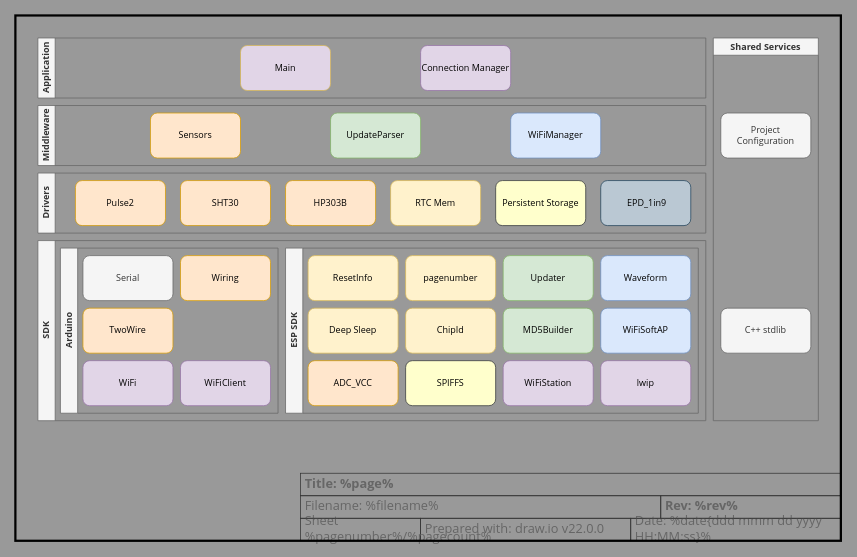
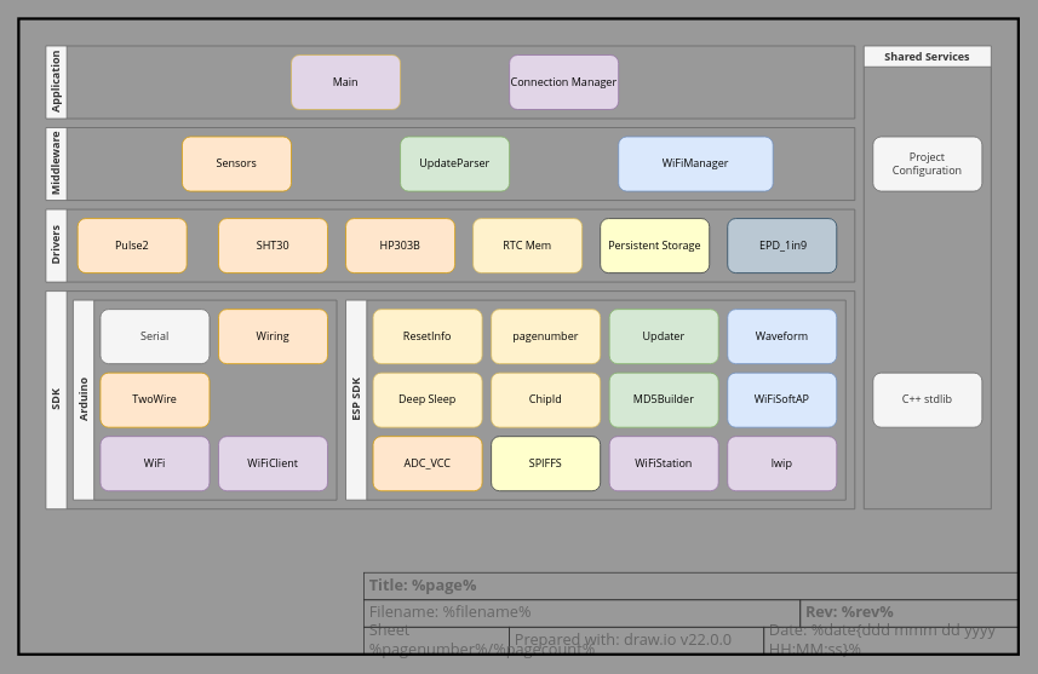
  <mxCell id="0" value="" />
  <mxCell id="1" value="Title Block" style="locked=1;" parent="0" />
  <mxCell id="2" value="Prepared with: draw.io v22.0.0" style="strokeWidth=1;shadow=0;dashed=0;align=center;html=1;shape=mxgraph.mockup.text.textBox;fontColor=#666666;align=left;fontSize=17;spacingLeft=4;spacingTop=-3;whiteSpace=wrap;strokeColor=#333333;mainText=;fillColor=none;fontFamily=Open Sans;movable=1;resizable=1;rotatable=1;deletable=1;editable=1;locked=0;connectable=1;" parent="1" vertex="1"><mxGeometry x="560" y="690" width="280" height="30" as="geometry" /></mxCell>
  <mxCell id="3" value="&lt;div align=&quot;left&quot;&gt;Sheet %pagenumber%/%pagecount%&lt;/div&gt;" style="strokeWidth=1;shadow=0;dashed=0;align=left;html=1;shape=mxgraph.mockup.text.textBox;fontColor=#666666;align=left;fontSize=17;spacingLeft=4;spacingTop=-3;whiteSpace=wrap;strokeColor=#333333;mainText=;fillColor=none;fontFamily=Open Sans;movable=1;resizable=1;rotatable=1;deletable=1;editable=1;locked=0;connectable=1;" parent="1" vertex="1"><mxGeometry x="400" y="690" width="160" height="30" as="geometry" /></mxCell>
  <mxCell id="4" value="Date: &lt;font style=&quot;font-size: 17px;&quot;&gt;%date{ddd mmm dd yyyy HH:MM:ss}%&lt;/font&gt;" style="strokeWidth=1;shadow=0;dashed=0;align=center;html=1;shape=mxgraph.mockup.text.textBox;fontColor=#666666;align=left;fontSize=17;spacingLeft=4;spacingTop=-3;whiteSpace=wrap;strokeColor=#333333;mainText=;fillColor=none;fontFamily=Open Sans;movable=1;resizable=1;rotatable=1;deletable=1;editable=1;locked=0;connectable=1;" parent="1" vertex="1"><mxGeometry x="840" y="690" width="280" height="30" as="geometry" /></mxCell>
  <mxCell id="5" value="&lt;b&gt;Title: %page%&lt;/b&gt;" style="strokeWidth=1;shadow=0;dashed=0;align=center;html=1;shape=mxgraph.mockup.text.textBox;fontColor=#666666;align=left;fontSize=17;spacingLeft=4;spacingTop=-3;whiteSpace=wrap;strokeColor=#333333;mainText=;fillColor=none;fontFamily=Open Sans;movable=1;resizable=1;rotatable=1;deletable=1;editable=1;locked=0;connectable=1;" parent="1" vertex="1"><mxGeometry x="400" y="630" width="720" height="30" as="geometry" /></mxCell>
  <mxCell id="6" value="Filename: %filename%" style="strokeWidth=1;shadow=0;dashed=0;align=center;html=1;shape=mxgraph.mockup.text.textBox;fontColor=#666666;align=left;fontSize=17;spacingLeft=4;spacingTop=-3;whiteSpace=wrap;strokeColor=#333333;mainText=;fillColor=none;fontFamily=Open Sans;movable=1;resizable=1;rotatable=1;deletable=1;editable=1;locked=0;connectable=1;" parent="1" vertex="1"><mxGeometry x="400" y="660" width="480" height="30" as="geometry" /></mxCell>
  <mxCell id="7" value="&lt;b&gt;Rev: %rev%&lt;br&gt;&lt;/b&gt;" style="strokeWidth=1;shadow=0;dashed=0;align=center;html=1;shape=mxgraph.mockup.text.textBox;fontColor=#666666;align=left;fontSize=17;spacingLeft=4;spacingTop=-3;whiteSpace=wrap;strokeColor=#333333;mainText=;fillColor=none;fontFamily=Open Sans;movable=1;resizable=1;rotatable=1;deletable=1;editable=1;locked=0;connectable=1;" parent="1" vertex="1"><mxGeometry x="880" y="660" width="240" height="30" as="geometry" /></mxCell>
  <mxCell id="8" value="Drawing Frame" style="locked=1;" parent="0" />
  <mxCell id="9" value="" style="rounded=0;whiteSpace=wrap;html=1;fillColor=none;strokeWidth=3;movable=1;resizable=1;rotatable=1;deletable=1;editable=1;locked=0;connectable=1;" parent="8" vertex="1"><mxGeometry x="20" y="20" width="1100" height="700" as="geometry" /></mxCell>
  <mxCell id="10" value="Document" parent="0" />
  <mxCell id="11" value="Shared Services" style="swimlane;whiteSpace=wrap;html=1;fontFamily=Open Sans;fillColor=#f5f5f5;fontColor=#333333;strokeColor=#666666;" parent="10" vertex="1"><mxGeometry x="950" y="50" width="140" height="510" as="geometry"><mxRectangle x="300" y="-210" width="140" height="30" as="alternateBounds" /></mxGeometry></mxCell>
  <mxCell id="12" value="Project Configuration" style="rounded=1;whiteSpace=wrap;html=1;fontFamily=Open Sans;fillColor=#f5f5f5;fontColor=#333333;strokeColor=#666666;" parent="11" vertex="1"><mxGeometry x="10" y="100" width="120" height="60" as="geometry" /></mxCell>
  <mxCell id="13" value="C++ stdlib" style="rounded=1;whiteSpace=wrap;html=1;fontFamily=Open Sans;fillColor=#f5f5f5;fontColor=#333333;strokeColor=#666666;" parent="11" vertex="1"><mxGeometry x="10" y="360" width="120" height="60" as="geometry" /></mxCell>
  <mxCell id="14" value="SDK" style="swimlane;horizontal=0;whiteSpace=wrap;html=1;fontFamily=Open Sans;fillColor=#f5f5f5;strokeColor=#666666;fontColor=#333333;" parent="10" vertex="1"><mxGeometry x="50" y="320" width="890" height="240" as="geometry"><mxRectangle x="-260" width="40" height="140" as="alternateBounds" /></mxGeometry></mxCell>
  <mxCell id="15" value="ESP SDK" style="swimlane;horizontal=0;whiteSpace=wrap;html=1;fontFamily=Open Sans;fillColor=#f5f5f5;strokeColor=#666666;fontColor=#333333;" parent="14" vertex="1"><mxGeometry x="330" y="10" width="550" height="220" as="geometry"><mxRectangle x="60" y="-60" width="40" height="140" as="alternateBounds" /></mxGeometry></mxCell>
  <mxCell id="16" value="ResetInfo" style="rounded=1;whiteSpace=wrap;html=1;fontFamily=Open Sans;fillColor=#fff2cc;strokeColor=#d6b656;" parent="15" vertex="1"><mxGeometry x="30" y="10" width="120" height="60" as="geometry" /></mxCell>
  <mxCell id="17" value="pagenumber" style="rounded=1;whiteSpace=wrap;html=1;fontFamily=Open Sans;fillColor=#fff2cc;strokeColor=#d6b656;" parent="15" vertex="1"><mxGeometry x="160" y="10" width="120" height="60" as="geometry" /></mxCell>
  <mxCell id="18" value="Deep Sleep" style="rounded=1;whiteSpace=wrap;html=1;fontFamily=Open Sans;fillColor=#fff2cc;strokeColor=#d6b656;" parent="15" vertex="1"><mxGeometry x="30" y="80" width="120" height="60" as="geometry" /></mxCell>
  <mxCell id="19" value="ADC_VCC" style="rounded=1;whiteSpace=wrap;html=1;fontFamily=Open Sans;fillColor=#ffe6cc;strokeColor=#d79b00;" parent="15" vertex="1"><mxGeometry x="30" y="150" width="120" height="60" as="geometry" /></mxCell>
  <mxCell id="20" value="SPIFFS" style="rounded=1;whiteSpace=wrap;html=1;fontFamily=Open Sans;fillColor=#FFFFCC;strokeColor=#36393d;" parent="15" vertex="1"><mxGeometry x="160" y="150" width="120" height="60" as="geometry" /></mxCell>
  <mxCell id="21" value="Updater" style="rounded=1;whiteSpace=wrap;html=1;fontFamily=Open Sans;fillColor=#d5e8d4;strokeColor=#82b366;" parent="15" vertex="1"><mxGeometry x="290" y="10" width="120" height="60" as="geometry" /></mxCell>
  <mxCell id="22" value="MD5Builder" style="rounded=1;whiteSpace=wrap;html=1;fontFamily=Open Sans;fillColor=#d5e8d4;strokeColor=#82b366;" parent="15" vertex="1"><mxGeometry x="290" y="80" width="120" height="60" as="geometry" /></mxCell>
  <mxCell id="23" value="WiFiStation" style="rounded=1;whiteSpace=wrap;html=1;fontFamily=Open Sans;fillColor=#e1d5e7;strokeColor=#9673a6;" parent="15" vertex="1"><mxGeometry x="290" y="150" width="120" height="60" as="geometry" /></mxCell>
  <mxCell id="24" value="WiFiSoftAP" style="rounded=1;whiteSpace=wrap;html=1;fontFamily=Open Sans;fillColor=#dae8fc;strokeColor=#6c8ebf;" parent="15" vertex="1"><mxGeometry x="420" y="80" width="120" height="60" as="geometry" /></mxCell>
  <mxCell id="25" value="Waveform" style="rounded=1;whiteSpace=wrap;html=1;fontFamily=Open Sans;fillColor=#dae8fc;strokeColor=#6c8ebf;" parent="15" vertex="1"><mxGeometry x="420" y="10" width="120" height="60" as="geometry" /></mxCell>
  <mxCell id="26" value="ChipId" style="rounded=1;whiteSpace=wrap;html=1;fontFamily=Open Sans;fillColor=#fff2cc;strokeColor=#d6b656;" parent="15" vertex="1"><mxGeometry x="160" y="80" width="120" height="60" as="geometry" /></mxCell>
  <mxCell id="27" value="lwip" style="rounded=1;whiteSpace=wrap;html=1;fontFamily=Open Sans;fillColor=#e1d5e7;strokeColor=#9673a6;" parent="15" vertex="1"><mxGeometry x="420" y="150" width="120" height="60" as="geometry" /></mxCell>
  <mxCell id="28" value="Arduino" style="swimlane;horizontal=0;whiteSpace=wrap;html=1;fillStyle=auto;fontFamily=Open Sans;fillColor=#f5f5f5;strokeColor=#666666;fontColor=#333333;" parent="14" vertex="1"><mxGeometry x="30" y="10" width="290" height="220" as="geometry"><mxRectangle x="60" y="-60" width="40" height="140" as="alternateBounds" /></mxGeometry></mxCell>
  <mxCell id="29" value="Serial" style="rounded=1;whiteSpace=wrap;html=1;fontFamily=Open Sans;fillColor=#f5f5f5;fontColor=#333333;strokeColor=#666666;" parent="28" vertex="1"><mxGeometry x="30" y="10" width="120" height="60" as="geometry" /></mxCell>
  <mxCell id="30" value="Wiring" style="rounded=1;whiteSpace=wrap;html=1;fontFamily=Open Sans;fillColor=#ffe6cc;strokeColor=#d79b00;" parent="28" vertex="1"><mxGeometry x="160" y="10" width="120" height="60" as="geometry" /></mxCell>
  <mxCell id="31" value="TwoWire" style="rounded=1;whiteSpace=wrap;html=1;fontFamily=Open Sans;fillColor=#ffe6cc;strokeColor=#d79b00;" parent="28" vertex="1"><mxGeometry x="30" y="80" width="120" height="60" as="geometry" /></mxCell>
  <mxCell id="32" value="WiFi" style="rounded=1;whiteSpace=wrap;html=1;fontFamily=Open Sans;fillColor=#e1d5e7;strokeColor=#9673a6;" parent="28" vertex="1"><mxGeometry x="30" y="150" width="120" height="60" as="geometry" /></mxCell>
  <mxCell id="33" value="WiFiClient" style="rounded=1;whiteSpace=wrap;html=1;fontFamily=Open Sans;fillColor=#e1d5e7;strokeColor=#9673a6;" parent="28" vertex="1"><mxGeometry x="160" y="150" width="120" height="60" as="geometry" /></mxCell>
  <mxCell id="34" value="Drivers" style="swimlane;horizontal=0;whiteSpace=wrap;html=1;fontFamily=Open Sans;fillColor=#f5f5f5;fontColor=#333333;strokeColor=#666666;" parent="10" vertex="1"><mxGeometry x="50" y="230" width="890" height="80" as="geometry" /></mxCell>
- <mxCell id="35" value="Pulse2" style="rounded=1;whiteSpace=wrap;html=1;fontFamily=Open Sans;fillColor=#ffe6cc;strokeColor=#d79b00;" parent="34" vertex="1"><mxGeometry x="50" y="10" width="120" height="60" as="geometry" /></mxCell>
+ <mxCell id="35" value="Pulse2" style="rounded=1;whiteSpace=wrap;html=1;fontFamily=Open Sans;fillColor=#ffe6cc;strokeColor=#d79b00;" parent="34" vertex="1"><mxGeometry x="35" y="10" width="120" height="60" as="geometry" /></mxCell>
  <mxCell id="36" value="&amp;nbsp;EPD_1in9" style="rounded=1;whiteSpace=wrap;html=1;fontFamily=Open Sans;fillColor=#bac8d3;strokeColor=#23445d;" parent="34" vertex="1"><mxGeometry x="750" y="10" width="120" height="60" as="geometry" /></mxCell>
  <mxCell id="37" value="HP303B" style="rounded=1;whiteSpace=wrap;html=1;fontFamily=Open Sans;fillColor=#ffe6cc;strokeColor=#d79b00;" parent="34" vertex="1"><mxGeometry x="330" y="10" width="120" height="60" as="geometry" /></mxCell>
  <mxCell id="38" value="Persistent Storage" style="rounded=1;whiteSpace=wrap;html=1;fontFamily=Open Sans;fillColor=#FFFFCC;strokeColor=#36393d;" parent="34" vertex="1"><mxGeometry x="610" y="10" width="120" height="60" as="geometry" /></mxCell>
  <mxCell id="39" value="RTC Mem" style="rounded=1;whiteSpace=wrap;html=1;fontFamily=Open Sans;fillColor=#fff2cc;strokeColor=#d6b656;" parent="34" vertex="1"><mxGeometry x="470" y="10" width="120" height="60" as="geometry" /></mxCell>
  <mxCell id="40" value="SHT30" style="rounded=1;whiteSpace=wrap;html=1;fontFamily=Open Sans;fillColor=#ffe6cc;strokeColor=#d79b00;" parent="34" vertex="1"><mxGeometry x="190" y="10" width="120" height="60" as="geometry" /></mxCell>
  <mxCell id="41" value="Middleware" style="swimlane;horizontal=0;whiteSpace=wrap;html=1;fontFamily=Open Sans;fillColor=#f5f5f5;fontColor=#333333;strokeColor=#666666;" parent="10" vertex="1"><mxGeometry x="50" y="140" width="890" height="80" as="geometry" /></mxCell>
- <mxCell id="42" value="WiFiManager" style="rounded=1;whiteSpace=wrap;html=1;fontFamily=Open Sans;fillColor=#dae8fc;strokeColor=#6c8ebf;" parent="41" vertex="1"><mxGeometry x="630" y="10" width="120" height="60" as="geometry" /></mxCell>
+ <mxCell id="42" value="WiFiManager" style="rounded=1;whiteSpace=wrap;html=1;fontFamily=Open Sans;fillColor=#dae8fc;strokeColor=#6c8ebf;" parent="41" vertex="1"><mxGeometry x="630" y="10" width="170" height="60" as="geometry" /></mxCell>
  <mxCell id="43" value="UpdateParser" style="rounded=1;whiteSpace=wrap;html=1;fontFamily=Open Sans;fillColor=#d5e8d4;strokeColor=#82b366;" parent="41" vertex="1"><mxGeometry x="390" y="10" width="120" height="60" as="geometry" /></mxCell>
  <mxCell id="44" value="Sensors" style="rounded=1;whiteSpace=wrap;html=1;fontFamily=Open Sans;fillColor=#ffe6cc;strokeColor=#d79b00;" parent="41" vertex="1"><mxGeometry x="150" y="10" width="120" height="60" as="geometry" /></mxCell>
  <mxCell id="45" value="Application" style="swimlane;horizontal=0;whiteSpace=wrap;html=1;fontFamily=Open Sans;fillColor=#f5f5f5;fontColor=#333333;strokeColor=#666666;" parent="10" vertex="1"><mxGeometry x="50" y="50" width="890" height="80" as="geometry"><mxRectangle x="-290" y="-340" width="40" height="100" as="alternateBounds" /></mxGeometry></mxCell>
  <mxCell id="46" value="Main" style="rounded=1;whiteSpace=wrap;html=1;fontFamily=Open Sans;fillColor=#e1d5e7;strokeColor=#d6b656;" parent="45" vertex="1"><mxGeometry x="270" y="10" width="120" height="60" as="geometry" /></mxCell>
  <mxCell id="47" value="Connection Manager" style="rounded=1;whiteSpace=wrap;html=1;fontFamily=Open Sans;fillColor=#e1d5e7;strokeColor=#9673a6;" parent="45" vertex="1"><mxGeometry x="510" y="10" width="120" height="60" as="geometry" /></mxCell>
